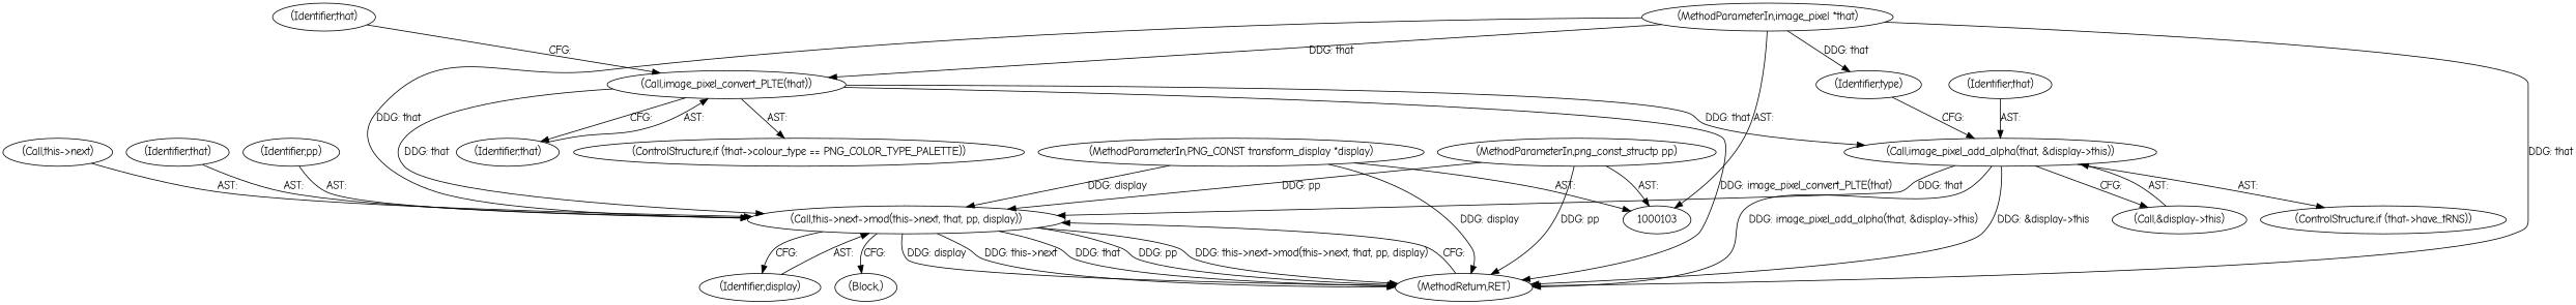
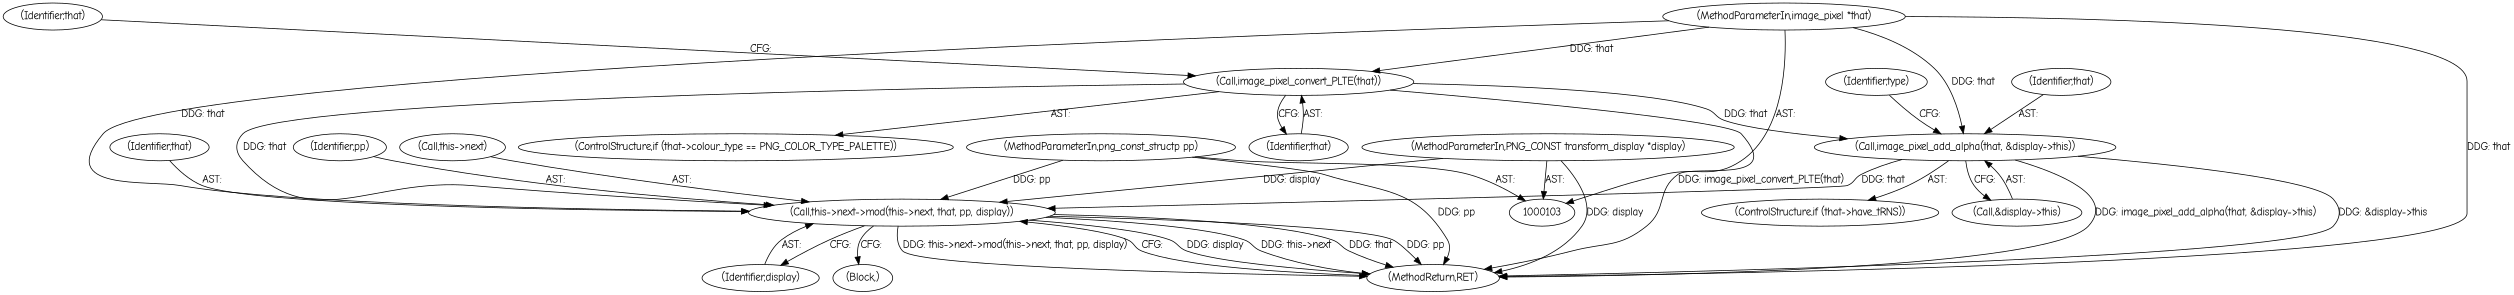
  digraph {
    fontname="Comic Neue"
    node [fontname="Comic Neue"]
    edge [fontname="Comic Neue"]
    n1 [label="(Call,this->next->mod(this->next, that, pp, display))"]
    n2 [label="(Identifier,display)"]
    n3 [label="(Block,)"]
    n4 [label="(MethodReturn,RET)"]
    n5 [label="(Call,image_pixel_add_alpha(that, &display->this))"]
    n6 [label="(ControlStructure,if (that->have_tRNS))"]
    n7 [label="(Call,&display->this)"]
    n8 [label="(Call,image_pixel_convert_PLTE(that))"]
    n9 [label="(ControlStructure,if (that->colour_type == PNG_COLOR_TYPE_PALETTE))"]
    n10 [label="(Identifier,that)"]
    n11 [label="(MethodParameterIn,image_pixel *that)"]
    1000103
    n13 [label="(MethodParameterIn,png_const_structp pp)"]
    n14 [label="(MethodParameterIn,PNG_CONST transform_display *display)"]
    n15 [label="(Identifier,that)"]
    n16 [label="(Identifier,that)"]
    n17 [label="(Call,this->next)"]
    n18 [label="(Identifier,type)"]
    n19 [label="(Identifier,pp)"]
    n20 [label="(Identifier,that)"]
    n1 -> n2 [label="CFG: "]
    n1 -> n3 [label="CFG: "]
    n1 -> n4 [label="DDG: display"]
    n1 -> n4 [label="DDG: this->next"]
    n1 -> n4 [label="DDG: that"]
    n1 -> n4 [label="DDG: pp"]
    n1 -> n4 [label="DDG: this->next->mod(this->next, that, pp, display)"]
    n2 -> n1 [label="AST: "]
    n4 -> n1 [label="CFG: "]
    n5 -> n1 [label="DDG: that"]
    n5 -> n4 [label="DDG: &display->this"]
    n5 -> n4 [label="DDG: image_pixel_add_alpha(that, &display->this)"]
    n5 -> n6 [label="AST: "]
    n5 -> n7 [label="CFG: "]
    n7 -> n5 [label="AST: "]
    n8 -> n1 [label="DDG: that"]
    n8 -> n4 [label="DDG: image_pixel_convert_PLTE(that)"]
    n8 -> n5 [label="DDG: that"]
    n8 -> n9 [label="AST: "]
    n8 -> n10 [label="CFG: "]
    n10 -> n8 [label="AST: "]
    n11 -> n1 [label="DDG: that"]
    n11 -> n4 [label="DDG: that"]
-   n11 -> n18 [label="DDG: that"]
+   n11 -> n5 [label="DDG: that"]
    n11 -> n8 [label="DDG: that"]
    n11 -> 1000103 [label="AST: "]
    n13 -> n1 [label="DDG: pp"]
    n13 -> n4 [label="DDG: pp"]
    n13 -> 1000103 [label="AST: "]
    n14 -> n1 [label="DDG: display"]
    n14 -> n4 [label="DDG: display"]
    n14 -> 1000103 [label="AST: "]
    n15 -> n5 [label="AST: "]
    n16 -> n8 [label="CFG: "]
    n17 -> n1 [label="AST: "]
    n18 -> n5 [label="CFG: "]
    n19 -> n1 [label="AST: "]
    n20 -> n1 [label="AST: "]
  }
